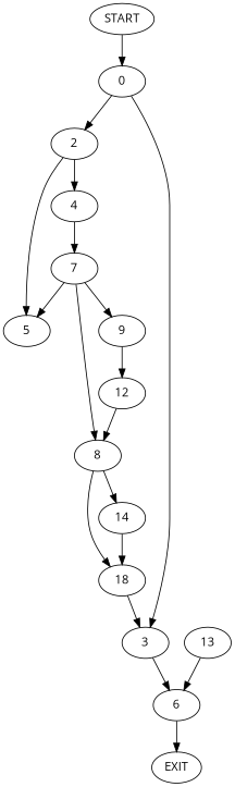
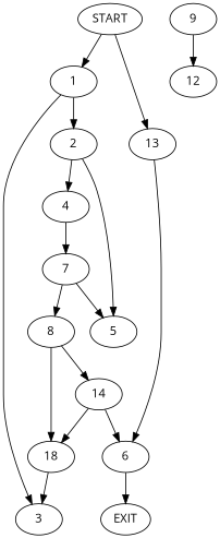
  digraph {
    fontname="Open Sans"
    node [fontname="Open Sans"]
    edge [fontname="Open Sans"]
    n1 [label=START]
-   1 [label=0]
+   1
    13
    2
    3
    6
    n7 [label=EXIT]
    4
    5
    7
    8
    9
    n13 [label=18]
    n14 [label=14]
    12
    n1 -> 1
+   n1 -> 13
    1 -> 2
    1 -> 3
    13 -> 6
    2 -> 4
    2 -> 5
-   3 -> 6
+   n14 -> 6
    6 -> n7
    4 -> 7
    7 -> 5
    7 -> 8
-   7 -> 9
    8 -> n13
    8 -> n14
    9 -> 12
    n13 -> 3
    n14 -> n13
-   12 -> 8
  }
